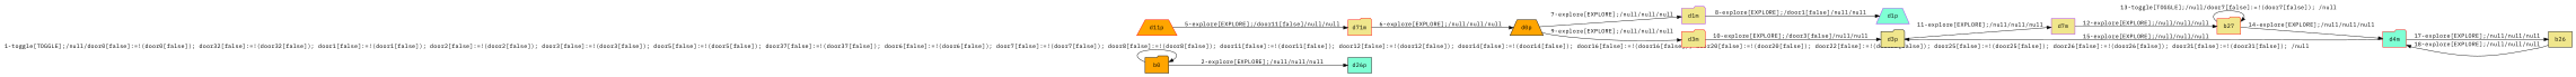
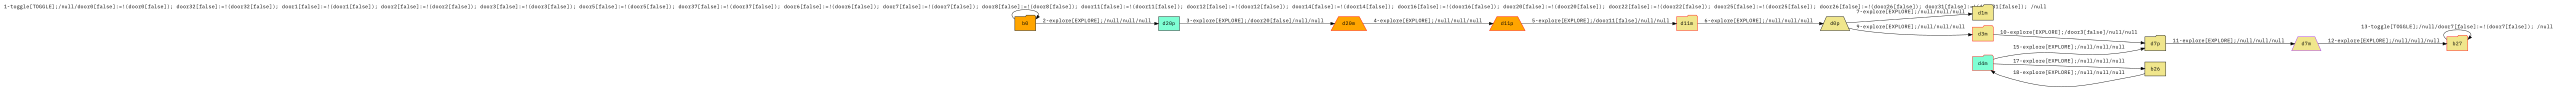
  digraph {
    fontname="IBM Plex Mono"
    rankdir=LR
    node [color=red fillcolor=khaki fontname="IBM Plex Mono" shape=folder style=filled]
    edge [fontname="IBM Plex Mono"]
    b0 [color=black fillcolor=orange]
-   d20p [color=black fillcolor=aquamarine shape=box label=d26p]
+   d20p [color=black fillcolor=aquamarine shape=box]
+   d20m [fillcolor=orange shape=trapezium]
    d11p [fillcolor=orange shape=trapezium]
-   d11m [label=d71m]
-   d0p [color=black fillcolor=orange shape=trapezium]
-   d1m [color=purple]
+   d11m
+   d0p [color=black shape=trapezium]
+   d1m [color=black]
    d3m
-   d1p [color=purple fillcolor=aquamarine shape=trapezium]
-   d3p [color=black]
-   d7m [color=purple shape=box]
+   d3p [color=black label=d7p]
+   d7m [color=purple shape=trapezium]
    b27
    d4m [fillcolor=aquamarine]
    b26 [color=black shape=box]
    b0 -> b0 [label="1-toggle[TOGGLE];/null/door0[false]:=!(door0[false]); door32[false]:=!(door32[false]); door1[false]:=!(door1[false]); door2[false]:=!(door2[false]); door3[false]:=!(door3[false]); door5[false]:=!(door5[false]); door37[false]:=!(door37[false]); door6[false]:=!(door6[false]); door7[false]:=!(door7[false]); door8[false]:=!(door8[false]); door11[false]:=!(door11[false]); door12[false]:=!(door12[false]); door14[false]:=!(door14[false]); door16[false]:=!(door16[false]); door20[false]:=!(door20[false]); door22[false]:=!(door22[false]); door25[false]:=!(door25[false]); door26[false]:=!(door26[false]); door31[false]:=!(door31[false]); /null"]
    b0 -> d20p [label="2-explore[EXPLORE];/null/null/null"]
+   d20p -> d20m [label="3-explore[EXPLORE];/door20[false]/null/null"]
+   d20m -> d11p [label="4-explore[EXPLORE];/null/null/null"]
    d11p -> d11m [label="5-explore[EXPLORE];/door11[false]/null/null"]
    d11m -> d0p [label="6-explore[EXPLORE];/null/null/null"]
    d0p -> d1m [label="7-explore[EXPLORE];/null/null/null"]
    d0p -> d3m [label="9-explore[EXPLORE];/null/null/null"]
-   d1m -> d1p [label="8-explore[EXPLORE];/door1[false]/null/null"]
    d3m -> d3p [label="10-explore[EXPLORE];/door3[false]/null/null"]
    d3p -> d7m [label="11-explore[EXPLORE];/null/null/null"]
    d7m -> b27 [label="12-explore[EXPLORE];/null/null/null"]
    b27 -> b27 [label="13-toggle[TOGGLE];/null/door7[false]:=!(door7[false]); /null"]
-   b27 -> d4m [label="14-explore[EXPLORE];/null/null/null"]
    d4m -> d3p [label="15-explore[EXPLORE];/null/null/null"]
    d4m -> b26 [label="17-explore[EXPLORE];/null/null/null"]
    b26 -> d4m [label="18-explore[EXPLORE];/null/null/null"]
  }
